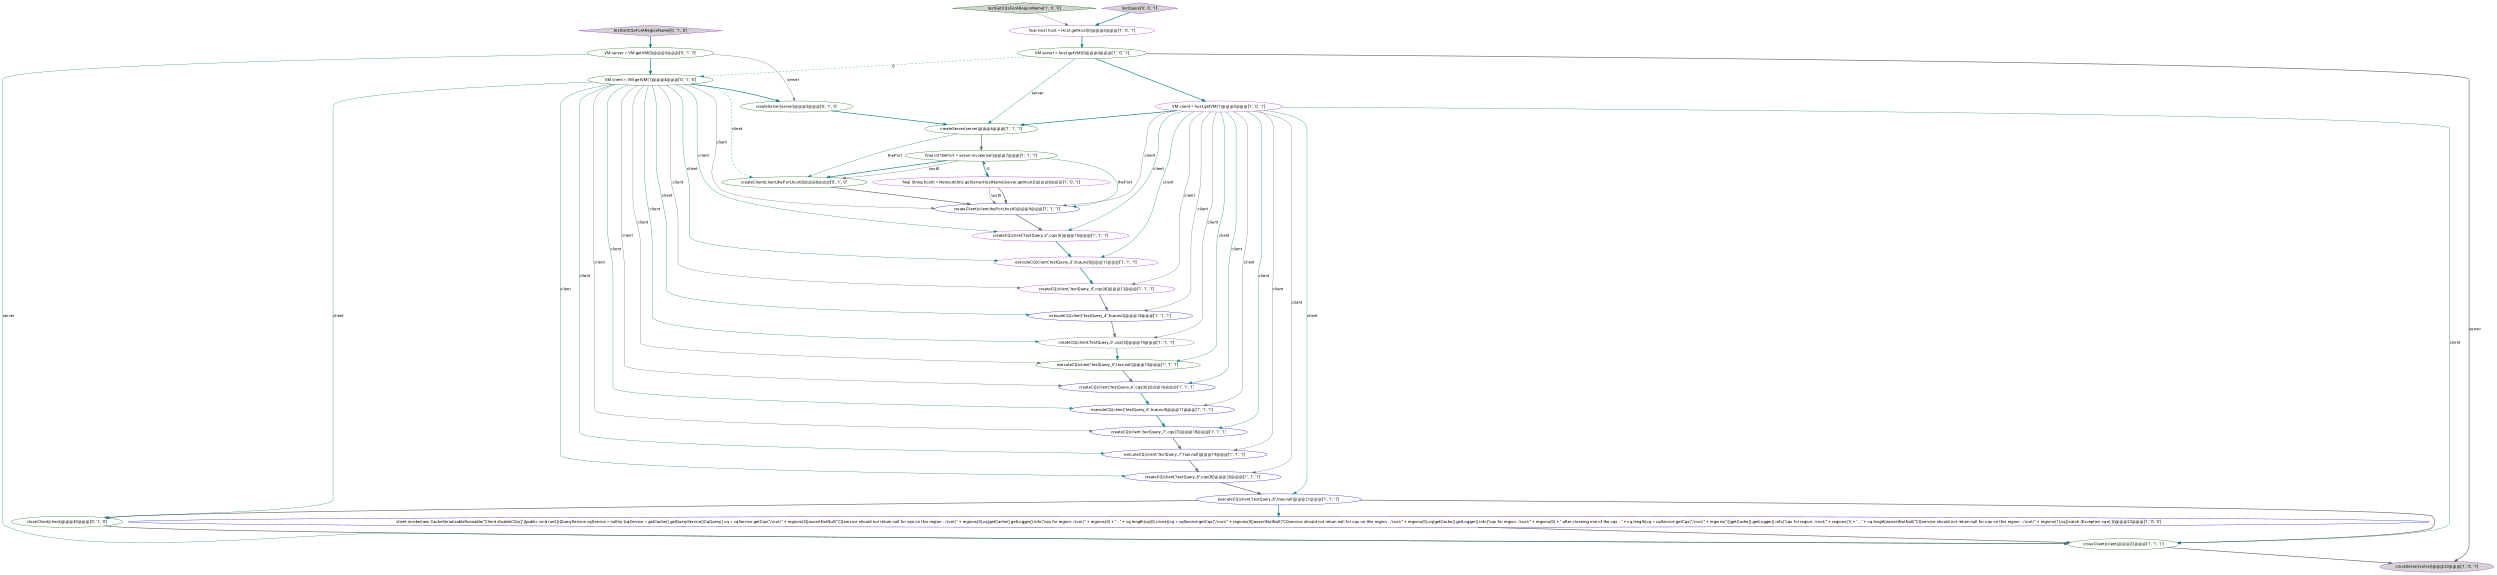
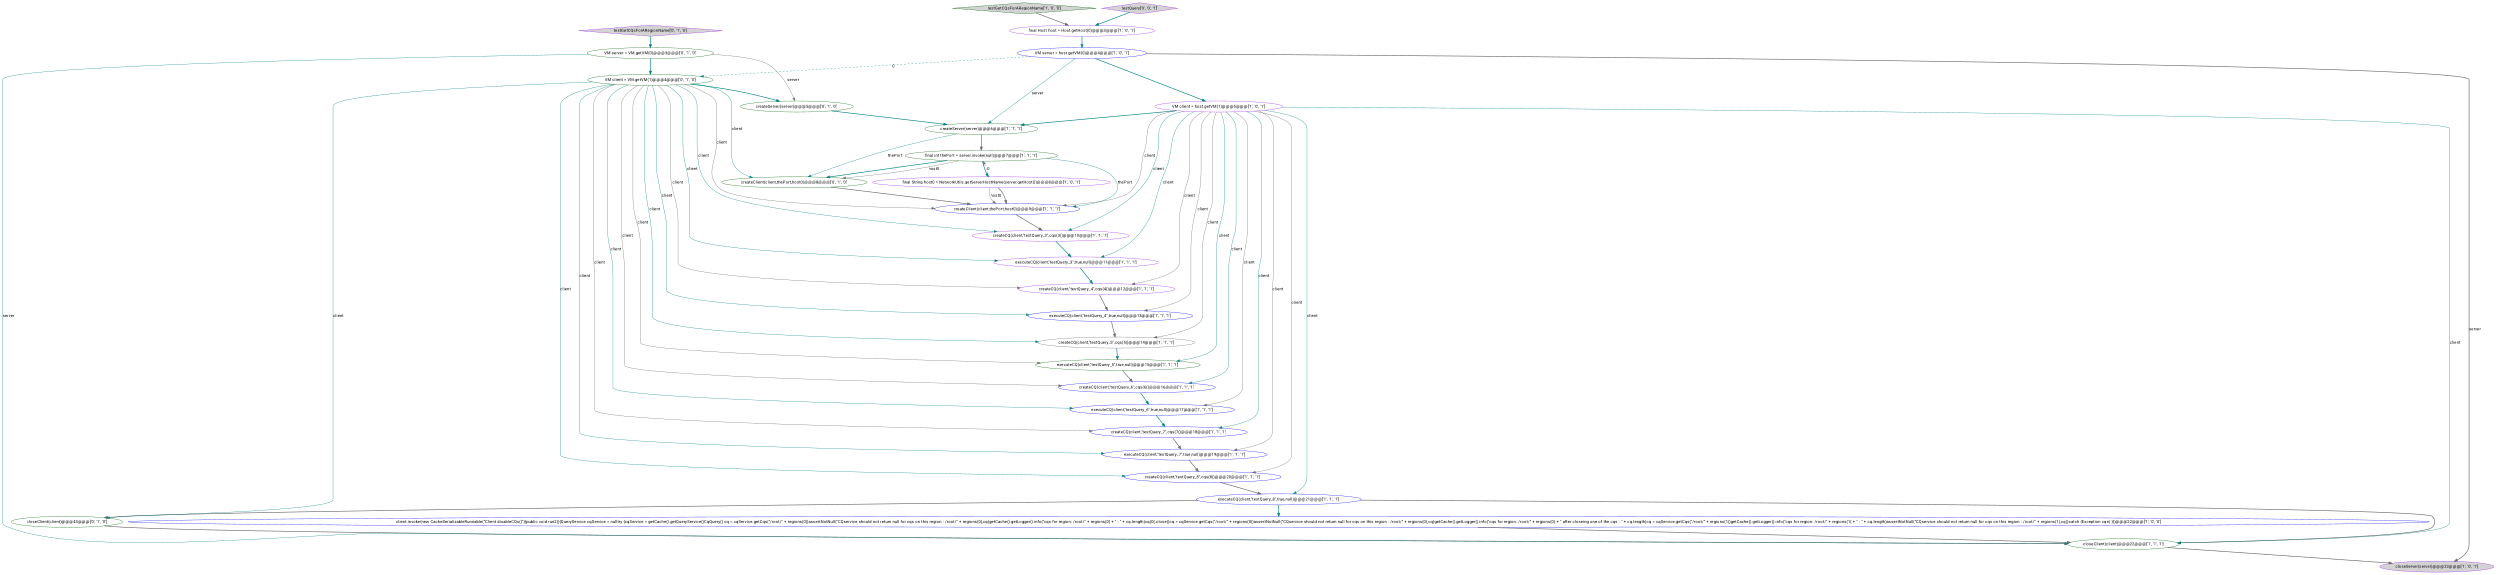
  digraph {
    fontname=Roboto
    node [color=blue fillcolor=white fontname=Roboto shape=ellipse style=filled]
    edge [color=teal fontname=Roboto style=solid]
    n1 [label="executeCQ(client,\"testQuery_8\",true,null)@@@21@@@['1', '1', '1']"]
    n2 [color=darkgreen label="closeClient(client)@@@43@@@['0', '1', '0']"]
    n3 [label="client.invoke(new CacheSerializableRunnable(\"Client disableCQs()\"){public void run2(){QueryService cqService = nulltry {cqService = getCache().getQueryService()CqQuery(( cq = cqService.getCqs(\"/root/\" + regions(0()assertNotNull(\"CQservice should not return null for cqs on this region : /root/\" + regions(0(,cq)getCache().getLogger().info(\"cqs for region: /root/\" + regions(0( + \" : \" + cq.length)cq(0(.close()cq = cqService.getCqs(\"/root/\" + regions(0()assertNotNull(\"CQservice should not return null for cqs on this region : /root/\" + regions(0(,cq)getCache().getLogger().info(\"cqs for region: /root/\" + regions(0( + \" after closeing one of the cqs : \" + cq.length)cq = cqService.getCqs(\"/root/\" + regions(1()getCache().getLogger().info(\"cqs for region: /root/\" + regions(1( + \" : \" + cq.length)assertNotNull(\"CQservice should not return null for cqs on this region : /root/\" + regions(1(,cq)}catch (Exception cqe) }})@@@22@@@['1', '0', '0']"]
    n4 [color=darkgreen label="closeClient(client)@@@22@@@['1', '1', '1']"]
    n5 [color=purple fillcolor=lightgray label="closeServer(server)@@@23@@@['1', '0', '1']"]
    n6 [color=purple label="createCQ(client,\"testQuery_3\",cqs(3()@@@10@@@['1', '1', '1']"]
    n7 [color=purple label="executeCQ(client,\"testQuery_3\",true,null)@@@11@@@['1', '1', '1']"]
    n8 [color=purple label="createCQ(client,\"testQuery_4\",cqs(4()@@@12@@@['1', '1', '1']"]
    n9 [color=gray40 label="createCQ(client,\"testQuery_5\",cqs(5()@@@14@@@['1', '1', '1']"]
    n10 [color=darkgreen label="executeCQ(client,\"testQuery_5\",true,null)@@@15@@@['1', '1', '1']"]
    n11 [label="createCQ(client,\"testQuery_6\",cqs(6()@@@16@@@['1', '1', '1']"]
    n12 [color=purple label="final String host0 = NetworkUtils.getServerHostName(server.getHost())@@@8@@@['1', '0', '1']"]
    n13 [label="createClient(client,thePort,host0)@@@9@@@['1', '1', '1']"]
    n14 [color=darkgreen label="final int thePort = server.invoke(null)@@@7@@@['1', '1', '1']"]
    n15 [color=darkgreen label="createClient(client,thePort,host0)@@@8@@@['0', '1', '0']"]
-   n16 [color=darkgreen label="VM server = host.getVM(0)@@@4@@@['1', '0', '1']"]
+   n16 [label="VM server = host.getVM(0)@@@4@@@['1', '0', '1']"]
    n17 [color=darkgreen label="createServer(server)@@@6@@@['1', '1', '1']"]
    n18 [color=purple label="VM client = host.getVM(1)@@@5@@@['1', '0', '1']"]
    n19 [color=darkgreen label="VM client = VM.getVM(1)@@@4@@@['0', '1', '0']"]
    n20 [label="executeCQ(client,\"testQuery_4\",true,null)@@@13@@@['1', '1', '1']"]
    n21 [label="createCQ(client,\"testQuery_7\",cqs(7()@@@18@@@['1', '1', '1']"]
    n22 [label="executeCQ(client,\"testQuery_7\",true,null)@@@19@@@['1', '1', '1']"]
    n23 [label="createCQ(client,\"testQuery_8\",cqs(8()@@@20@@@['1', '1', '1']"]
    n24 [label="executeCQ(client,\"testQuery_6\",true,null)@@@17@@@['1', '1', '1']"]
    n25 [color=darkgreen label="createServer(server)@@@5@@@['0', '1', '0']"]
    n26 [color=darkgreen label="VM server = VM.getVM(0)@@@3@@@['0', '1', '0']"]
    n27 [color=purple fillcolor=lightgray label="testGetCQsForARegionName['0', '1', '0']" shape=diamond]
    n28 [color=purple label="final Host host = Host.getHost(0)@@@3@@@['1', '0', '1']"]
    n29 [color=darkgreen fillcolor=lightgray label="testGetCQsForARegionName['1', '0', '0']" shape=diamond]
    n30 [color=purple fillcolor=lightgray label="testQuery['0', '0', '1']" shape=diamond]
    n1 -> n2 [color=gray40 style=bold]
    n1 -> n3 [style=bold]
    n1 -> n4 [color=gray40 style=bold]
    n2 -> n4 [color=gray40 style=bold]
    n3 -> n4 [color=gray40 style=bold]
    n4 -> n5 [color=gray40 style=bold]
    n6 -> n7 [style=bold]
    n7 -> n8 [style=bold]
    n8 -> n20 [color=gray40 style=bold]
    n9 -> n10 [style=bold]
    n10 -> n11 [color=gray40 style=bold]
    n11 -> n24 [style=bold]
    n12 -> n13 [color=gray40 style=bold]
    n12 -> n13 [color=gray40 label=host0]
    n12 -> n14 [color=gray40 label=0 style=dashed]
    n13 -> n6 [color=gray40 style=bold]
    n14 -> n12 [style=bold]
    n14 -> n13 [label=thePort]
    n14 -> n15 [color=gray40 label=host0]
    n14 -> n15 [style=bold]
    n15 -> n13 [color=gray40 style=bold]
    n16 -> n5 [color=gray40 label=server style=bold]
    n16 -> n17 [label=server]
    n16 -> n18 [style=bold]
    n16 -> n19 [label=0 style=dashed]
    n17 -> n14 [color=gray40 style=bold]
    n17 -> n15 [label=thePort]
    n18 -> n1 [label=client]
    n18 -> n4 [label=client]
    n18 -> n6 [label=client]
    n18 -> n7 [label=client]
    n18 -> n8 [color=gray40 label=client]
    n18 -> n9 [color=gray40 label=client]
    n18 -> n10 [label=client]
    n18 -> n11 [label=client]
    n18 -> n13 [color=gray40 label=client]
    n18 -> n17 [style=bold]
    n18 -> n20 [color=gray40 label=client]
    n18 -> n21 [label=client]
    n18 -> n22 [color=gray40 label=client]
    n18 -> n23 [color=gray40 label=client]
    n18 -> n24 [color=gray40 label=client]
    n19 -> n2 [label=client]
    n19 -> n6 [label=client]
    n19 -> n7 [label=client]
    n19 -> n8 [color=gray40 label=client]
    n19 -> n9 [label=client]
    n19 -> n10 [color=gray40 label=client]
    n19 -> n11 [color=gray40 label=client]
    n19 -> n13 [color=gray40 label=client]
-   n19 -> n15 [label=client style=dashed]
+   n19 -> n15 [label=client]
    n19 -> n20 [label=client]
    n19 -> n21 [color=gray40 label=client]
    n19 -> n22 [label=client]
    n19 -> n23 [label=client]
    n19 -> n24 [label=client]
    n19 -> n25 [style=bold]
    n20 -> n9 [color=gray40 style=bold]
    n21 -> n22 [color=gray40 style=bold]
    n22 -> n23 [color=gray40 style=bold]
    n23 -> n1 [color=gray40 style=bold]
    n24 -> n21 [style=bold]
    n25 -> n17 [style=bold]
    n26 -> n4 [label=server]
    n26 -> n19 [style=bold]
    n26 -> n25 [color=gray40 label=server]
    n27 -> n26 [style=bold]
    n28 -> n16 [style=bold]
-   n29 -> n28 [color=gray40]
+   n29 -> n28 [color=gray40 style=bold]
    n30 -> n28 [style=bold]
  }
